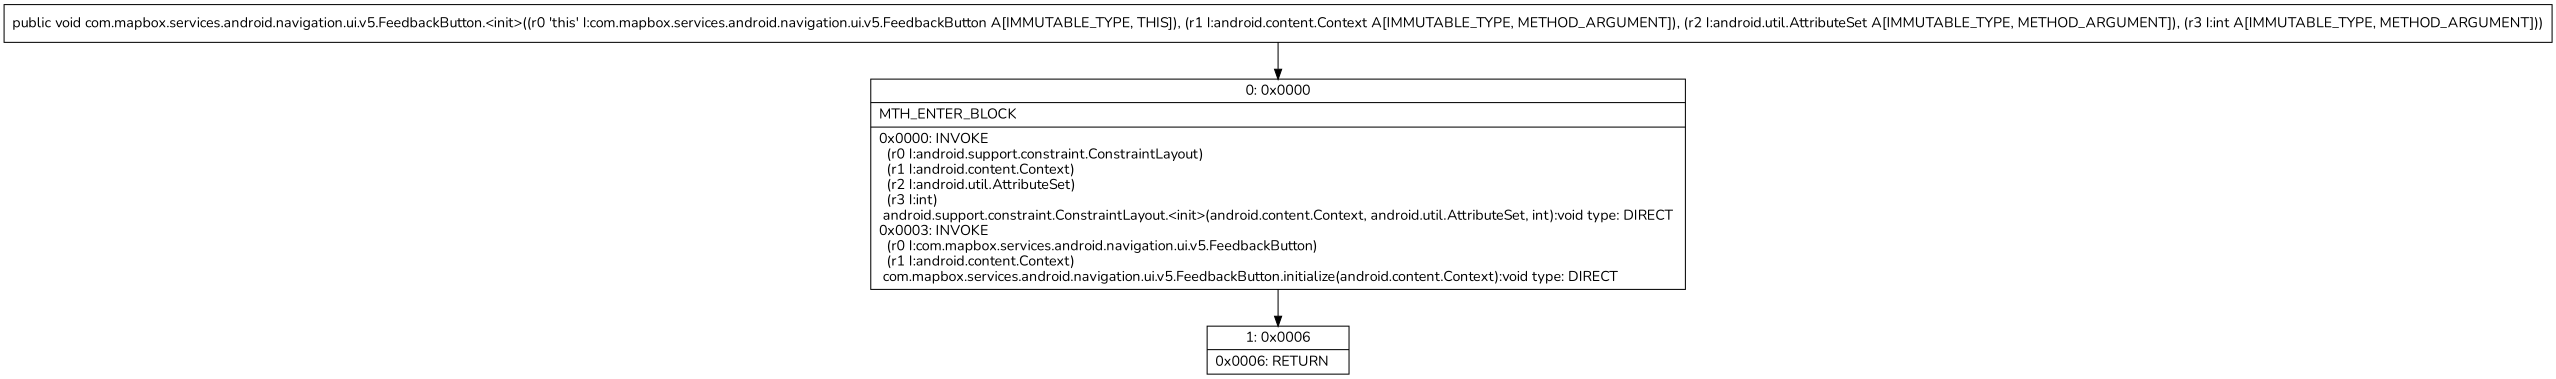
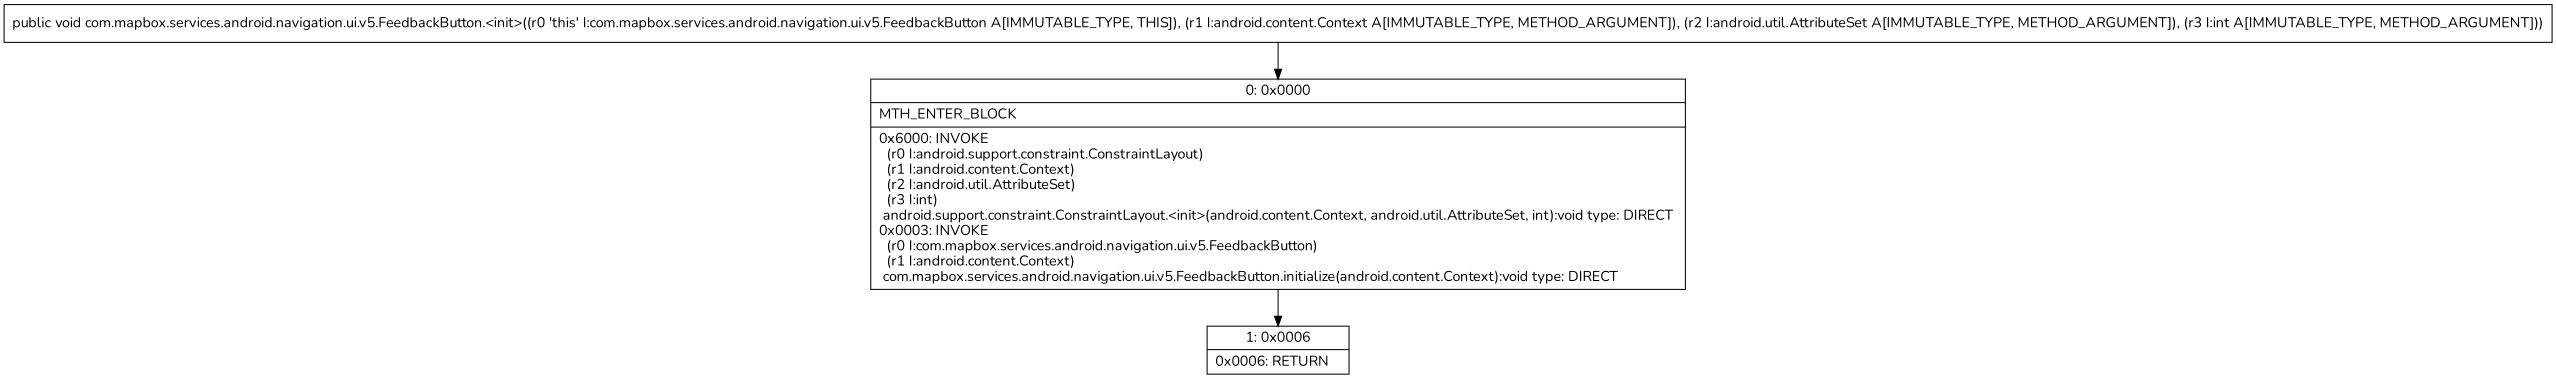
  digraph {
    fontname=Nunito
    node [shape=record fontname=Nunito]
    edge [fontname=Nunito]
-   n1 [label="{0\:\ 0x0000|MTH_ENTER_BLOCK\l|0x0000: INVOKE  \l  (r0 I:android.support.constraint.ConstraintLayout)\l  (r1 I:android.content.Context)\l  (r2 I:android.util.AttributeSet)\l  (r3 I:int)\l android.support.constraint.ConstraintLayout.\<init\>(android.content.Context, android.util.AttributeSet, int):void type: DIRECT \l0x0003: INVOKE  \l  (r0 I:com.mapbox.services.android.navigation.ui.v5.FeedbackButton)\l  (r1 I:android.content.Context)\l com.mapbox.services.android.navigation.ui.v5.FeedbackButton.initialize(android.content.Context):void type: DIRECT \l}"]
+   n1 [label="{0\:\ 0x0000|MTH_ENTER_BLOCK\l|0x6000: INVOKE  \l  (r0 I:android.support.constraint.ConstraintLayout)\l  (r1 I:android.content.Context)\l  (r2 I:android.util.AttributeSet)\l  (r3 I:int)\l android.support.constraint.ConstraintLayout.\<init\>(android.content.Context, android.util.AttributeSet, int):void type: DIRECT \l0x0003: INVOKE  \l  (r0 I:com.mapbox.services.android.navigation.ui.v5.FeedbackButton)\l  (r1 I:android.content.Context)\l com.mapbox.services.android.navigation.ui.v5.FeedbackButton.initialize(android.content.Context):void type: DIRECT \l}"]
    n2 [label="{1\:\ 0x0006|0x0006: RETURN   \l}"]
    n3 [label="{public void com.mapbox.services.android.navigation.ui.v5.FeedbackButton.\<init\>((r0 'this' I:com.mapbox.services.android.navigation.ui.v5.FeedbackButton A[IMMUTABLE_TYPE, THIS]), (r1 I:android.content.Context A[IMMUTABLE_TYPE, METHOD_ARGUMENT]), (r2 I:android.util.AttributeSet A[IMMUTABLE_TYPE, METHOD_ARGUMENT]), (r3 I:int A[IMMUTABLE_TYPE, METHOD_ARGUMENT])) }"]
    n1 -> n2
    n3 -> n1
  }
